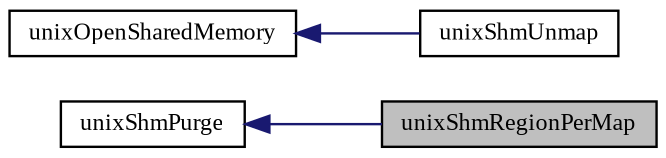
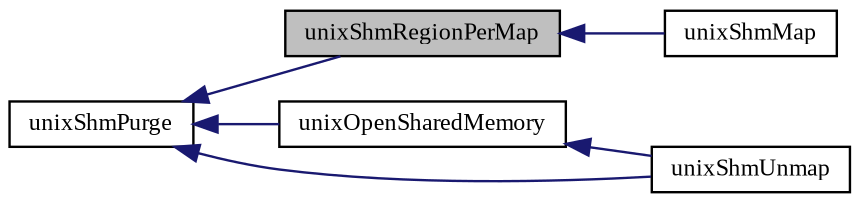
  digraph {
    fontname="Liberation Serif"
    rankdir=LR
    node [color=black fillcolor=white fontname="Liberation Serif" fontsize=10 shape=record style=filled]
    edge [color=midnightblue dir=back fontname="Liberation Serif" fontsize=10 labelfontname=FreeSans labelfontsize=10 style=solid]
    n1 [fillcolor=grey75 fontcolor=black height=0.2 label=unixShmRegionPerMap width=0.4]
+   n2 [height=0.2 label=unixShmMap width=0.4]
    n3 [height=0.2 label=unixShmPurge width=0.4]
    n4 [height=0.2 label=unixOpenSharedMemory width=0.4]
    n5 [height=0.2 label=unixShmUnmap width=0.4]
+   n1 -> n2
    n3 -> n1
+   n3 -> n4
+   n3 -> n5
    n4 -> n5
  }
